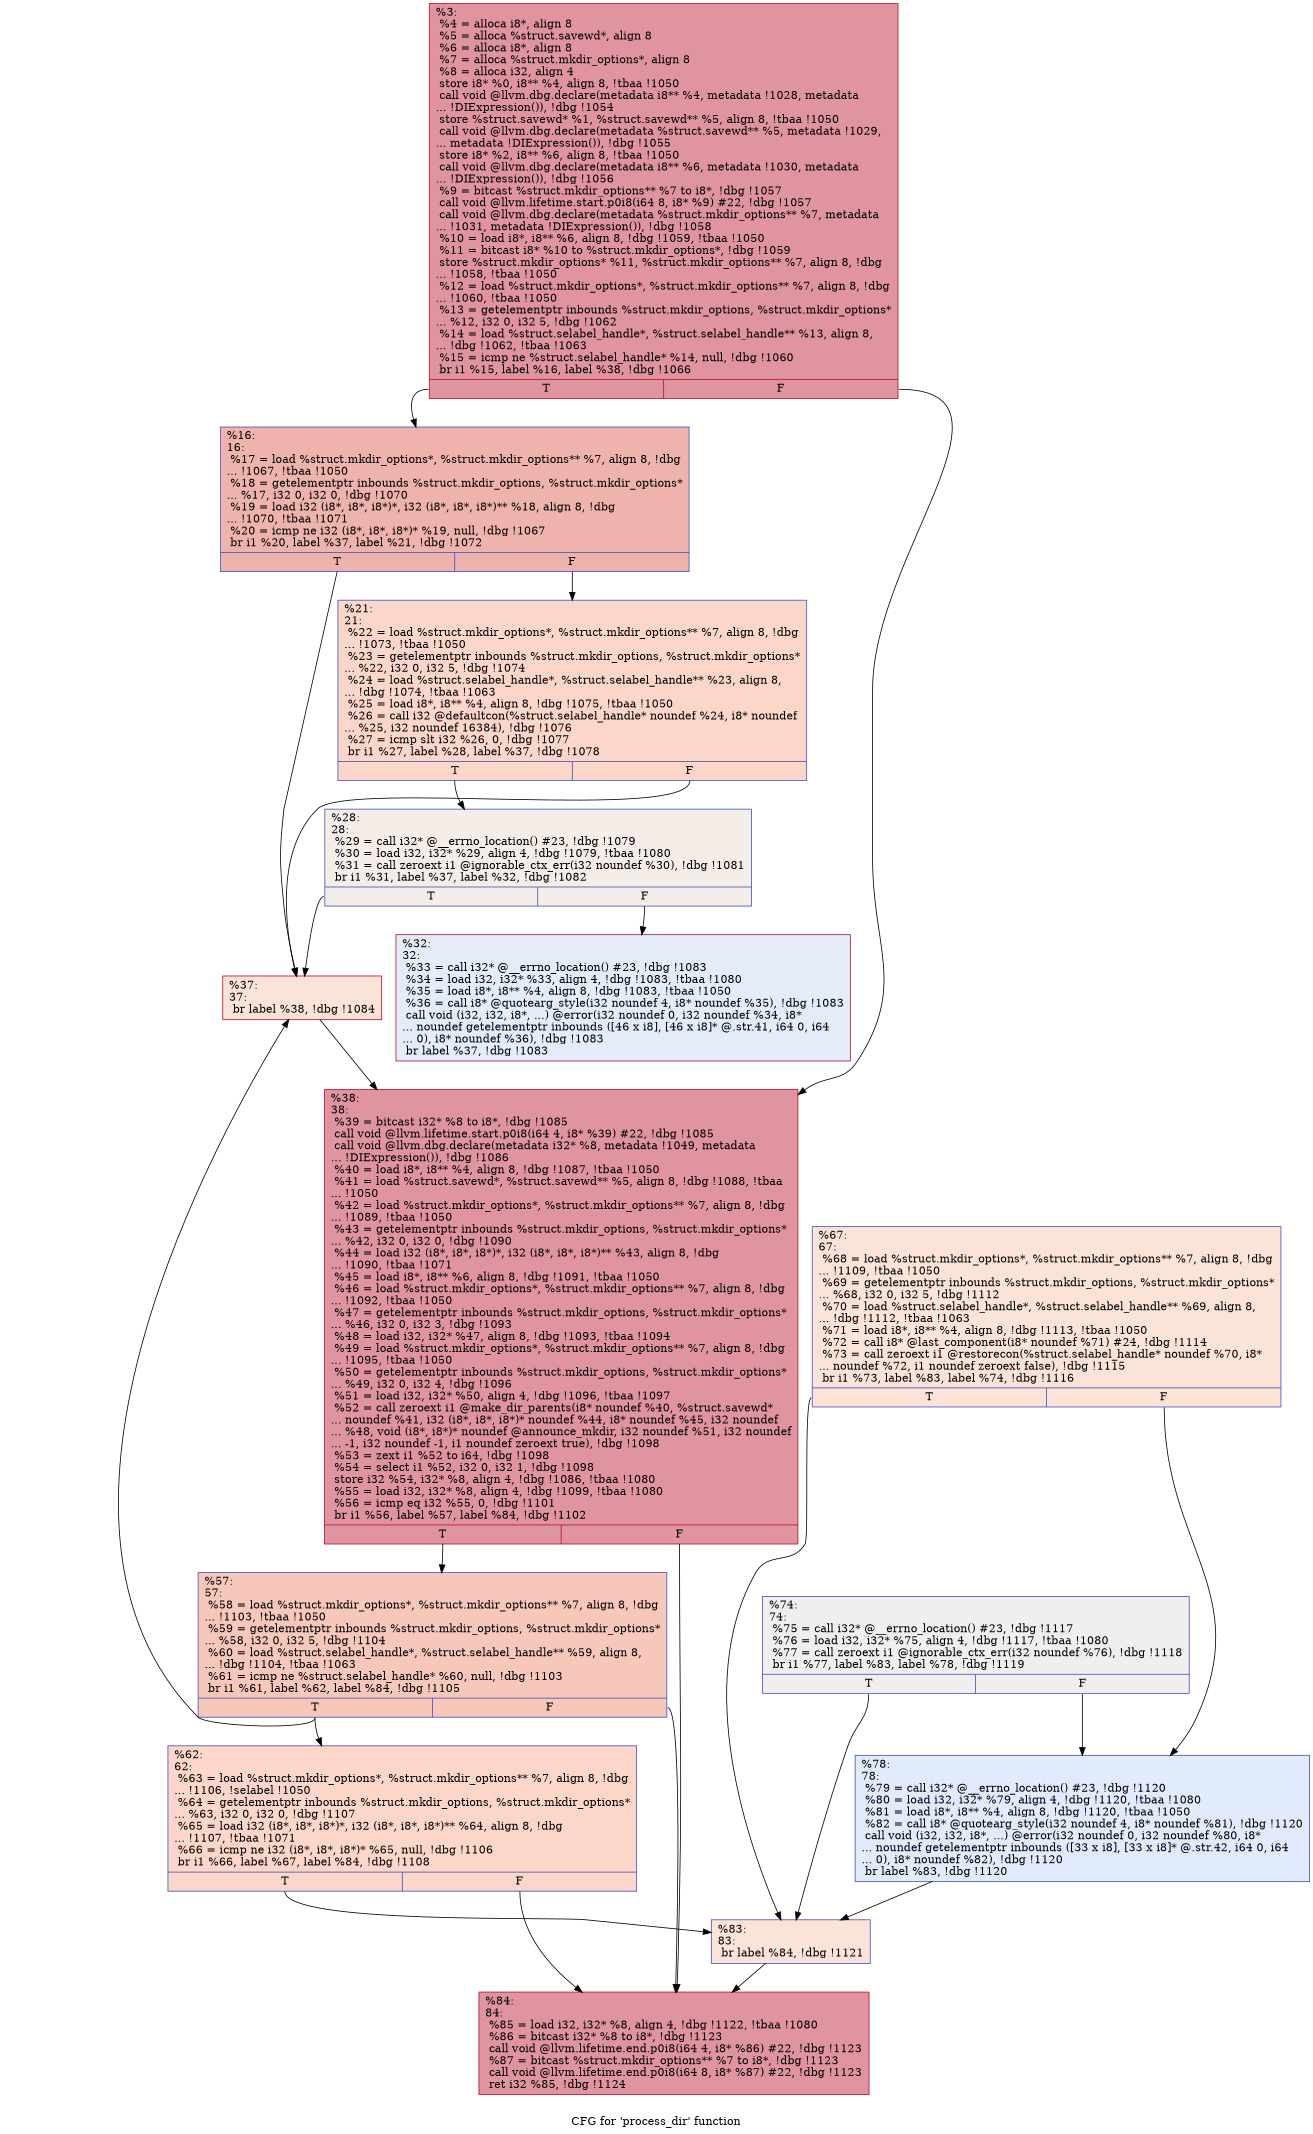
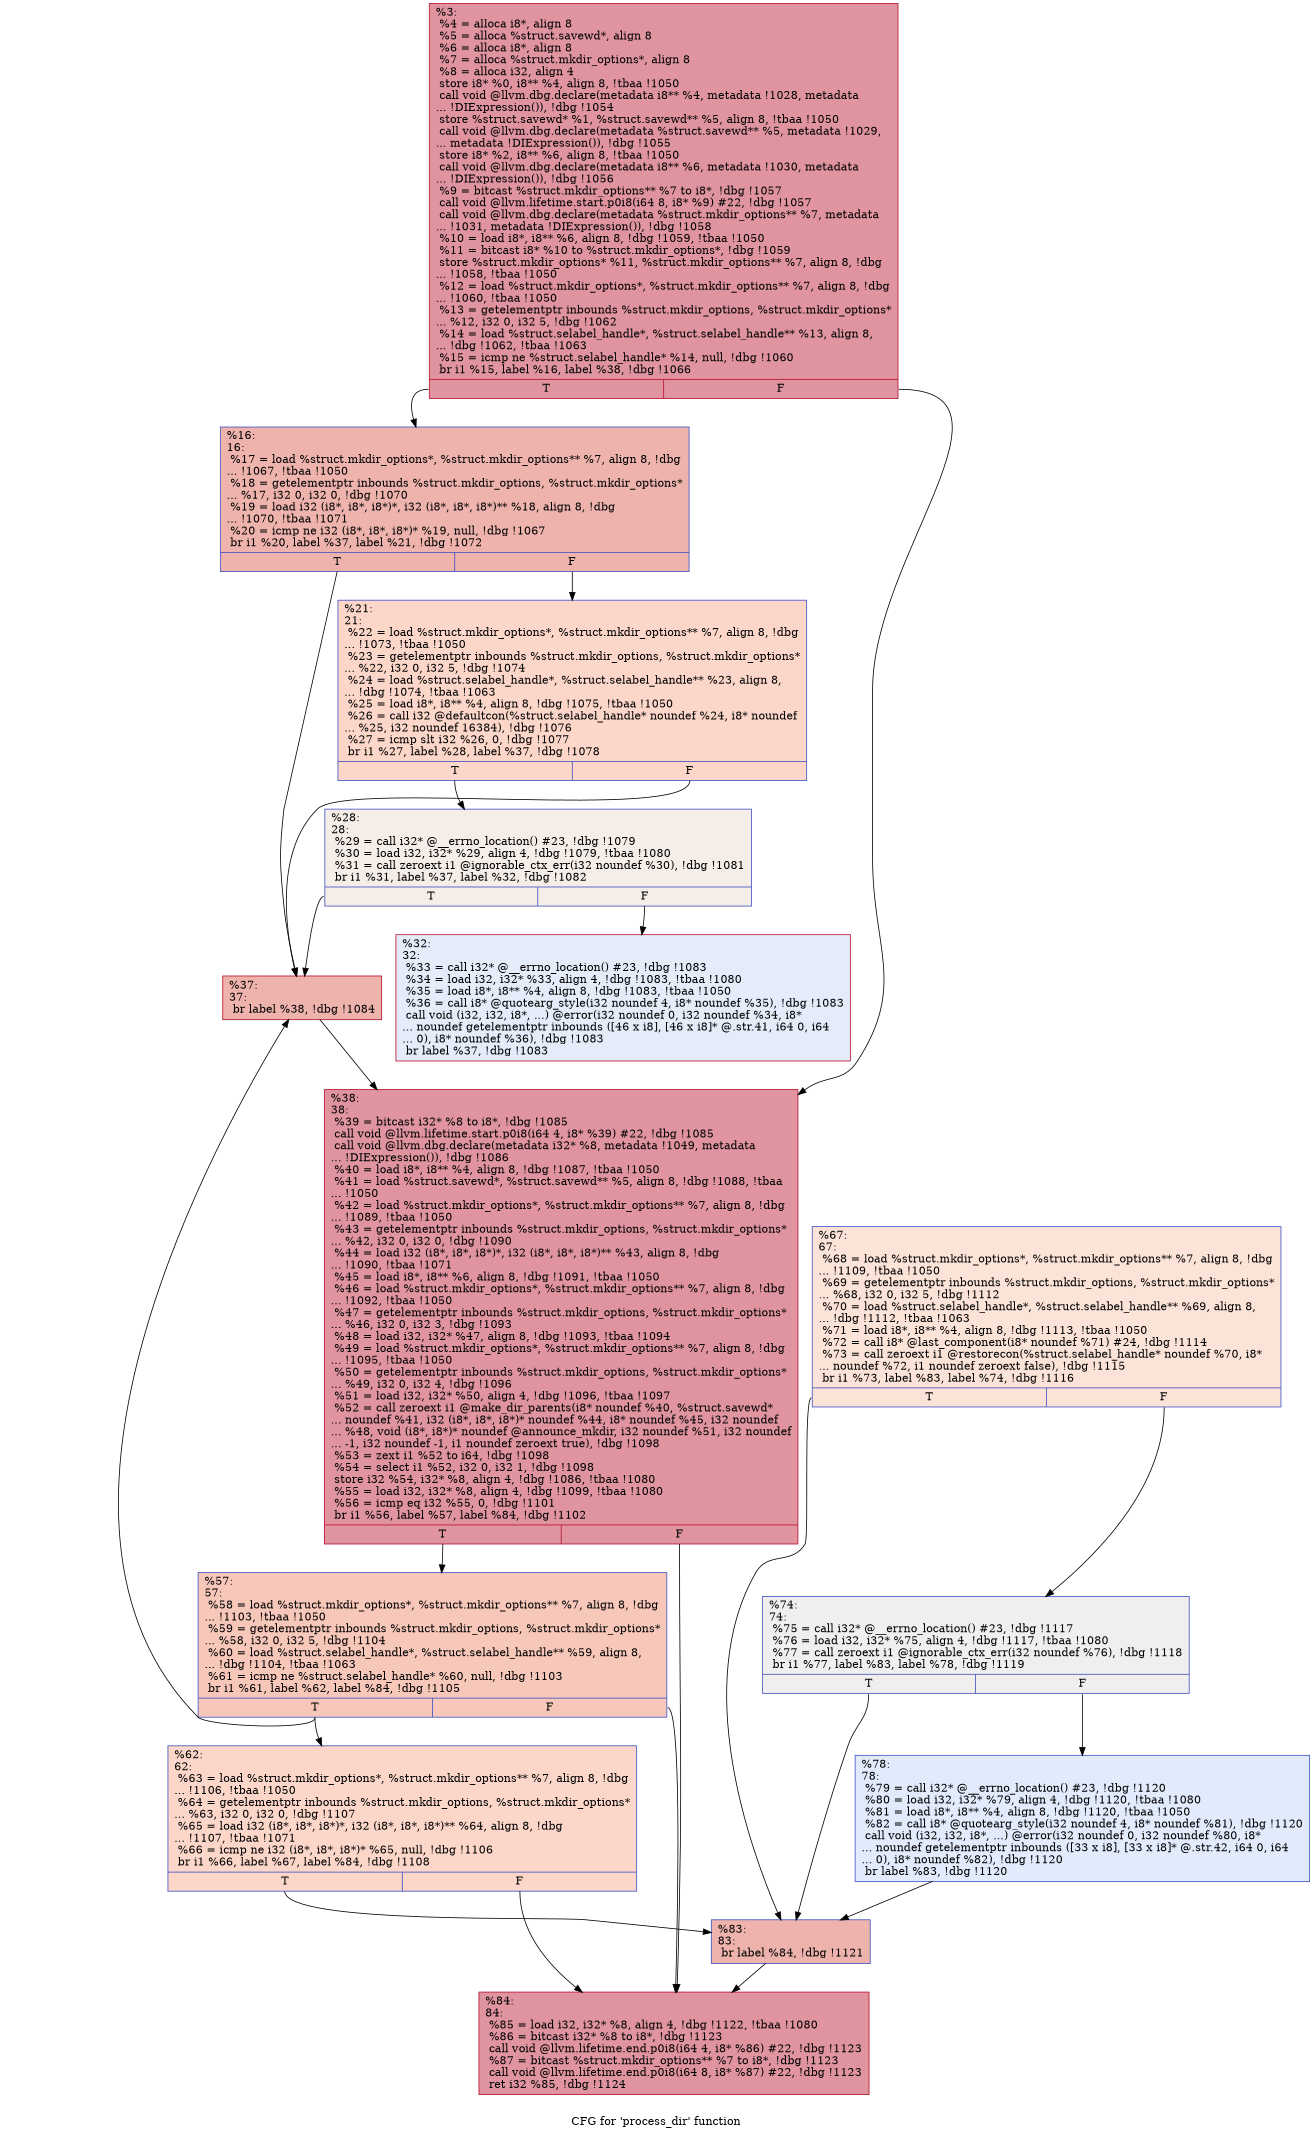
  digraph {
    label="CFG for 'process_dir' function"
    node [color="#3d50c3ff" fillcolor="#b70d2870" shape=record style=filled]
    edge [tailport=s0]
    n1 [color="#b70d28ff" label="{%3:\l  %4 = alloca i8*, align 8\l  %5 = alloca %struct.savewd*, align 8\l  %6 = alloca i8*, align 8\l  %7 = alloca %struct.mkdir_options*, align 8\l  %8 = alloca i32, align 4\l  store i8* %0, i8** %4, align 8, !tbaa !1050\l  call void @llvm.dbg.declare(metadata i8** %4, metadata !1028, metadata\l... !DIExpression()), !dbg !1054\l  store %struct.savewd* %1, %struct.savewd** %5, align 8, !tbaa !1050\l  call void @llvm.dbg.declare(metadata %struct.savewd** %5, metadata !1029,\l... metadata !DIExpression()), !dbg !1055\l  store i8* %2, i8** %6, align 8, !tbaa !1050\l  call void @llvm.dbg.declare(metadata i8** %6, metadata !1030, metadata\l... !DIExpression()), !dbg !1056\l  %9 = bitcast %struct.mkdir_options** %7 to i8*, !dbg !1057\l  call void @llvm.lifetime.start.p0i8(i64 8, i8* %9) #22, !dbg !1057\l  call void @llvm.dbg.declare(metadata %struct.mkdir_options** %7, metadata\l... !1031, metadata !DIExpression()), !dbg !1058\l  %10 = load i8*, i8** %6, align 8, !dbg !1059, !tbaa !1050\l  %11 = bitcast i8* %10 to %struct.mkdir_options*, !dbg !1059\l  store %struct.mkdir_options* %11, %struct.mkdir_options** %7, align 8, !dbg\l... !1058, !tbaa !1050\l  %12 = load %struct.mkdir_options*, %struct.mkdir_options** %7, align 8, !dbg\l... !1060, !tbaa !1050\l  %13 = getelementptr inbounds %struct.mkdir_options, %struct.mkdir_options*\l... %12, i32 0, i32 5, !dbg !1062\l  %14 = load %struct.selabel_handle*, %struct.selabel_handle** %13, align 8,\l... !dbg !1062, !tbaa !1063\l  %15 = icmp ne %struct.selabel_handle* %14, null, !dbg !1060\l  br i1 %15, label %16, label %38, !dbg !1066\l|{<s0>T|<s1>F}}"]
    n2 [fillcolor="#d6524470" label="{%16:\l16:                                               \l  %17 = load %struct.mkdir_options*, %struct.mkdir_options** %7, align 8, !dbg\l... !1067, !tbaa !1050\l  %18 = getelementptr inbounds %struct.mkdir_options, %struct.mkdir_options*\l... %17, i32 0, i32 0, !dbg !1070\l  %19 = load i32 (i8*, i8*, i8*)*, i32 (i8*, i8*, i8*)** %18, align 8, !dbg\l... !1070, !tbaa !1071\l  %20 = icmp ne i32 (i8*, i8*, i8*)* %19, null, !dbg !1067\l  br i1 %20, label %37, label %21, !dbg !1072\l|{<s0>T|<s1>F}}"]
    n3 [color="#b70d28ff" label="{%38:\l38:                                               \l  %39 = bitcast i32* %8 to i8*, !dbg !1085\l  call void @llvm.lifetime.start.p0i8(i64 4, i8* %39) #22, !dbg !1085\l  call void @llvm.dbg.declare(metadata i32* %8, metadata !1049, metadata\l... !DIExpression()), !dbg !1086\l  %40 = load i8*, i8** %4, align 8, !dbg !1087, !tbaa !1050\l  %41 = load %struct.savewd*, %struct.savewd** %5, align 8, !dbg !1088, !tbaa\l... !1050\l  %42 = load %struct.mkdir_options*, %struct.mkdir_options** %7, align 8, !dbg\l... !1089, !tbaa !1050\l  %43 = getelementptr inbounds %struct.mkdir_options, %struct.mkdir_options*\l... %42, i32 0, i32 0, !dbg !1090\l  %44 = load i32 (i8*, i8*, i8*)*, i32 (i8*, i8*, i8*)** %43, align 8, !dbg\l... !1090, !tbaa !1071\l  %45 = load i8*, i8** %6, align 8, !dbg !1091, !tbaa !1050\l  %46 = load %struct.mkdir_options*, %struct.mkdir_options** %7, align 8, !dbg\l... !1092, !tbaa !1050\l  %47 = getelementptr inbounds %struct.mkdir_options, %struct.mkdir_options*\l... %46, i32 0, i32 3, !dbg !1093\l  %48 = load i32, i32* %47, align 8, !dbg !1093, !tbaa !1094\l  %49 = load %struct.mkdir_options*, %struct.mkdir_options** %7, align 8, !dbg\l... !1095, !tbaa !1050\l  %50 = getelementptr inbounds %struct.mkdir_options, %struct.mkdir_options*\l... %49, i32 0, i32 4, !dbg !1096\l  %51 = load i32, i32* %50, align 4, !dbg !1096, !tbaa !1097\l  %52 = call zeroext i1 @make_dir_parents(i8* noundef %40, %struct.savewd*\l... noundef %41, i32 (i8*, i8*, i8*)* noundef %44, i8* noundef %45, i32 noundef\l... %48, void (i8*, i8*)* noundef @announce_mkdir, i32 noundef %51, i32 noundef\l... -1, i32 noundef -1, i1 noundef zeroext true), !dbg !1098\l  %53 = zext i1 %52 to i64, !dbg !1098\l  %54 = select i1 %52, i32 0, i32 1, !dbg !1098\l  store i32 %54, i32* %8, align 4, !dbg !1086, !tbaa !1080\l  %55 = load i32, i32* %8, align 4, !dbg !1099, !tbaa !1080\l  %56 = icmp eq i32 %55, 0, !dbg !1101\l  br i1 %56, label %57, label %84, !dbg !1102\l|{<s0>T|<s1>F}}"]
-   n4 [color="#b70d28ff" fillcolor="#f6bfa670" label="{%37:\l37:                                               \l  br label %38, !dbg !1084\l}"]
+   n4 [color="#b70d28ff" fillcolor="#d6524470" label="{%37:\l37:                                               \l  br label %38, !dbg !1084\l}"]
    n5 [fillcolor="#f6a38570" label="{%21:\l21:                                               \l  %22 = load %struct.mkdir_options*, %struct.mkdir_options** %7, align 8, !dbg\l... !1073, !tbaa !1050\l  %23 = getelementptr inbounds %struct.mkdir_options, %struct.mkdir_options*\l... %22, i32 0, i32 5, !dbg !1074\l  %24 = load %struct.selabel_handle*, %struct.selabel_handle** %23, align 8,\l... !dbg !1074, !tbaa !1063\l  %25 = load i8*, i8** %4, align 8, !dbg !1075, !tbaa !1050\l  %26 = call i32 @defaultcon(%struct.selabel_handle* noundef %24, i8* noundef\l... %25, i32 noundef 16384), !dbg !1076\l  %27 = icmp slt i32 %26, 0, !dbg !1077\l  br i1 %27, label %28, label %37, !dbg !1078\l|{<s0>T|<s1>F}}"]
    n6 [fillcolor="#ec7f6370" label="{%57:\l57:                                               \l  %58 = load %struct.mkdir_options*, %struct.mkdir_options** %7, align 8, !dbg\l... !1103, !tbaa !1050\l  %59 = getelementptr inbounds %struct.mkdir_options, %struct.mkdir_options*\l... %58, i32 0, i32 5, !dbg !1104\l  %60 = load %struct.selabel_handle*, %struct.selabel_handle** %59, align 8,\l... !dbg !1104, !tbaa !1063\l  %61 = icmp ne %struct.selabel_handle* %60, null, !dbg !1103\l  br i1 %61, label %62, label %84, !dbg !1105\l|{<s0>T|<s1>F}}"]
    n7 [color="#b70d28ff" label="{%84:\l84:                                               \l  %85 = load i32, i32* %8, align 4, !dbg !1122, !tbaa !1080\l  %86 = bitcast i32* %8 to i8*, !dbg !1123\l  call void @llvm.lifetime.end.p0i8(i64 4, i8* %86) #22, !dbg !1123\l  %87 = bitcast %struct.mkdir_options** %7 to i8*, !dbg !1123\l  call void @llvm.lifetime.end.p0i8(i64 8, i8* %87) #22, !dbg !1123\l  ret i32 %85, !dbg !1124\l}"]
    n8 [fillcolor="#e8d6cc70" label="{%28:\l28:                                               \l  %29 = call i32* @__errno_location() #23, !dbg !1079\l  %30 = load i32, i32* %29, align 4, !dbg !1079, !tbaa !1080\l  %31 = call zeroext i1 @ignorable_ctx_err(i32 noundef %30), !dbg !1081\l  br i1 %31, label %37, label %32, !dbg !1082\l|{<s0>T|<s1>F}}"]
-   n9 [fillcolor="#f6a38570" label="{%62:\l62:                                               \l  %63 = load %struct.mkdir_options*, %struct.mkdir_options** %7, align 8, !dbg\l... !1106, !selabel !1050\l  %64 = getelementptr inbounds %struct.mkdir_options, %struct.mkdir_options*\l... %63, i32 0, i32 0, !dbg !1107\l  %65 = load i32 (i8*, i8*, i8*)*, i32 (i8*, i8*, i8*)** %64, align 8, !dbg\l... !1107, !tbaa !1071\l  %66 = icmp ne i32 (i8*, i8*, i8*)* %65, null, !dbg !1106\l  br i1 %66, label %67, label %84, !dbg !1108\l|{<s0>T|<s1>F}}"]
+   n9 [fillcolor="#f6a38570" label="{%62:\l62:                                               \l  %63 = load %struct.mkdir_options*, %struct.mkdir_options** %7, align 8, !dbg\l... !1106, !tbaa !1050\l  %64 = getelementptr inbounds %struct.mkdir_options, %struct.mkdir_options*\l... %63, i32 0, i32 0, !dbg !1107\l  %65 = load i32 (i8*, i8*, i8*)*, i32 (i8*, i8*, i8*)** %64, align 8, !dbg\l... !1107, !tbaa !1071\l  %66 = icmp ne i32 (i8*, i8*, i8*)* %65, null, !dbg !1106\l  br i1 %66, label %67, label %84, !dbg !1108\l|{<s0>T|<s1>F}}"]
    n10 [color="#b70d28ff" fillcolor="#c1d4f470" label="{%32:\l32:                                               \l  %33 = call i32* @__errno_location() #23, !dbg !1083\l  %34 = load i32, i32* %33, align 4, !dbg !1083, !tbaa !1080\l  %35 = load i8*, i8** %4, align 8, !dbg !1083, !tbaa !1050\l  %36 = call i8* @quotearg_style(i32 noundef 4, i8* noundef %35), !dbg !1083\l  call void (i32, i32, i8*, ...) @error(i32 noundef 0, i32 noundef %34, i8*\l... noundef getelementptr inbounds ([46 x i8], [46 x i8]* @.str.41, i64 0, i64\l... 0), i8* noundef %36), !dbg !1083\l  br label %37, !dbg !1083\l}"]
-   n11 [fillcolor="#f6bfa670" label="{%83:\l83:                                               \l  br label %84, !dbg !1121\l}"]
+   n11 [fillcolor="#d6524470" label="{%83:\l83:                                               \l  br label %84, !dbg !1121\l}"]
    n12 [fillcolor="#f6bfa670" label="{%67:\l67:                                               \l  %68 = load %struct.mkdir_options*, %struct.mkdir_options** %7, align 8, !dbg\l... !1109, !tbaa !1050\l  %69 = getelementptr inbounds %struct.mkdir_options, %struct.mkdir_options*\l... %68, i32 0, i32 5, !dbg !1112\l  %70 = load %struct.selabel_handle*, %struct.selabel_handle** %69, align 8,\l... !dbg !1112, !tbaa !1063\l  %71 = load i8*, i8** %4, align 8, !dbg !1113, !tbaa !1050\l  %72 = call i8* @last_component(i8* noundef %71) #24, !dbg !1114\l  %73 = call zeroext i1 @restorecon(%struct.selabel_handle* noundef %70, i8*\l... noundef %72, i1 noundef zeroext false), !dbg !1115\l  br i1 %73, label %83, label %74, !dbg !1116\l|{<s0>T|<s1>F}}"]
    n13 [fillcolor="#e0dbd870" label="{%74:\l74:                                               \l  %75 = call i32* @__errno_location() #23, !dbg !1117\l  %76 = load i32, i32* %75, align 4, !dbg !1117, !tbaa !1080\l  %77 = call zeroext i1 @ignorable_ctx_err(i32 noundef %76), !dbg !1118\l  br i1 %77, label %83, label %78, !dbg !1119\l|{<s0>T|<s1>F}}"]
    n14 [fillcolor="#bbd1f870" label="{%78:\l78:                                               \l  %79 = call i32* @__errno_location() #23, !dbg !1120\l  %80 = load i32, i32* %79, align 4, !dbg !1120, !tbaa !1080\l  %81 = load i8*, i8** %4, align 8, !dbg !1120, !tbaa !1050\l  %82 = call i8* @quotearg_style(i32 noundef 4, i8* noundef %81), !dbg !1120\l  call void (i32, i32, i8*, ...) @error(i32 noundef 0, i32 noundef %80, i8*\l... noundef getelementptr inbounds ([33 x i8], [33 x i8]* @.str.42, i64 0, i64\l... 0), i8* noundef %82), !dbg !1120\l  br label %83, !dbg !1120\l}"]
    n1 -> n2
    n1 -> n3 [tailport=s1]
    n2 -> n4
    n2 -> n5 [tailport=s1]
    n3 -> n6
    n3 -> n7 [tailport=s1]
    n4 -> n3
    n5 -> n4 [tailport=s1]
    n5 -> n8
    n6 -> n4
    n6 -> n7 [tailport=s1]
    n6 -> n9
    n8 -> n4
    n8 -> n10 [tailport=s1]
    n9 -> n7 [tailport=s1]
    n9 -> n11
    n11 -> n7
    n12 -> n11
-   n12 -> n14 [tailport=s1]
+   n12 -> n13 [tailport=s1]
    n13 -> n11
    n13 -> n14 [tailport=s1]
    n14 -> n11
  }
